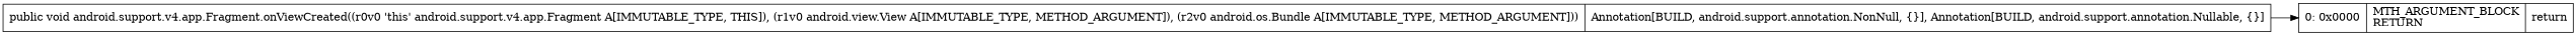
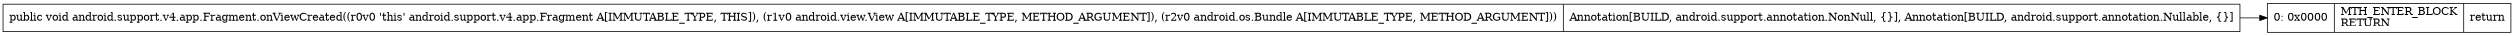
  digraph {
    rankdir=LR
    fontname="DejaVu Serif"
    node [shape=record fontname="DejaVu Serif"]
-   n1 [label="{0\:\ 0x0000|MTH_ARGUMENT_BLOCK\lRETURN\l|return\l}"]
+   n1 [label="{0\:\ 0x0000|MTH_ENTER_BLOCK\lRETURN\l|return\l}"]
    n2 [label="{public void android.support.v4.app.Fragment.onViewCreated((r0v0 'this' android.support.v4.app.Fragment A[IMMUTABLE_TYPE, THIS]), (r1v0 android.view.View A[IMMUTABLE_TYPE, METHOD_ARGUMENT]), (r2v0 android.os.Bundle A[IMMUTABLE_TYPE, METHOD_ARGUMENT]))  | Annotation[BUILD, android.support.annotation.NonNull, \{\}], Annotation[BUILD, android.support.annotation.Nullable, \{\}]\l}"]
    n2 -> n1 [fontname="DejaVu Serif"]
  }
